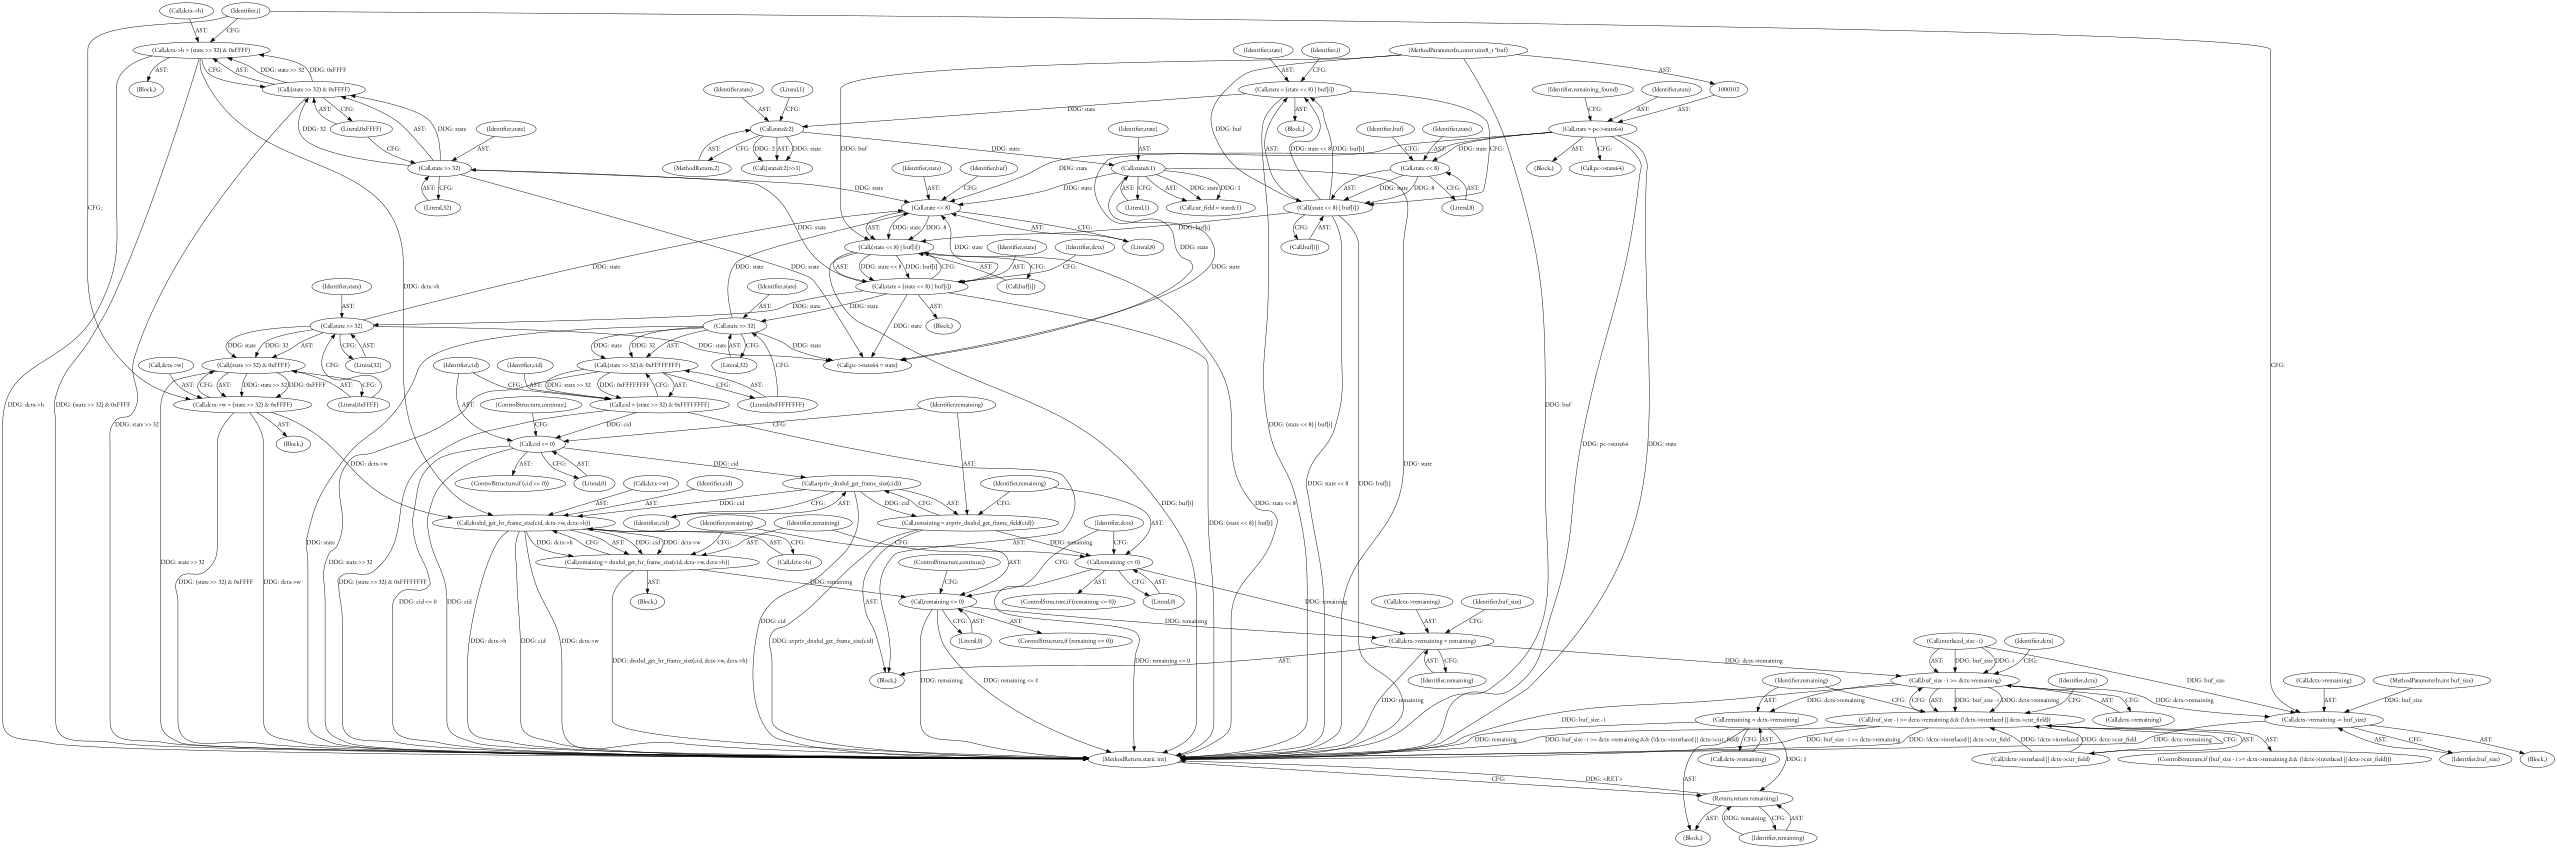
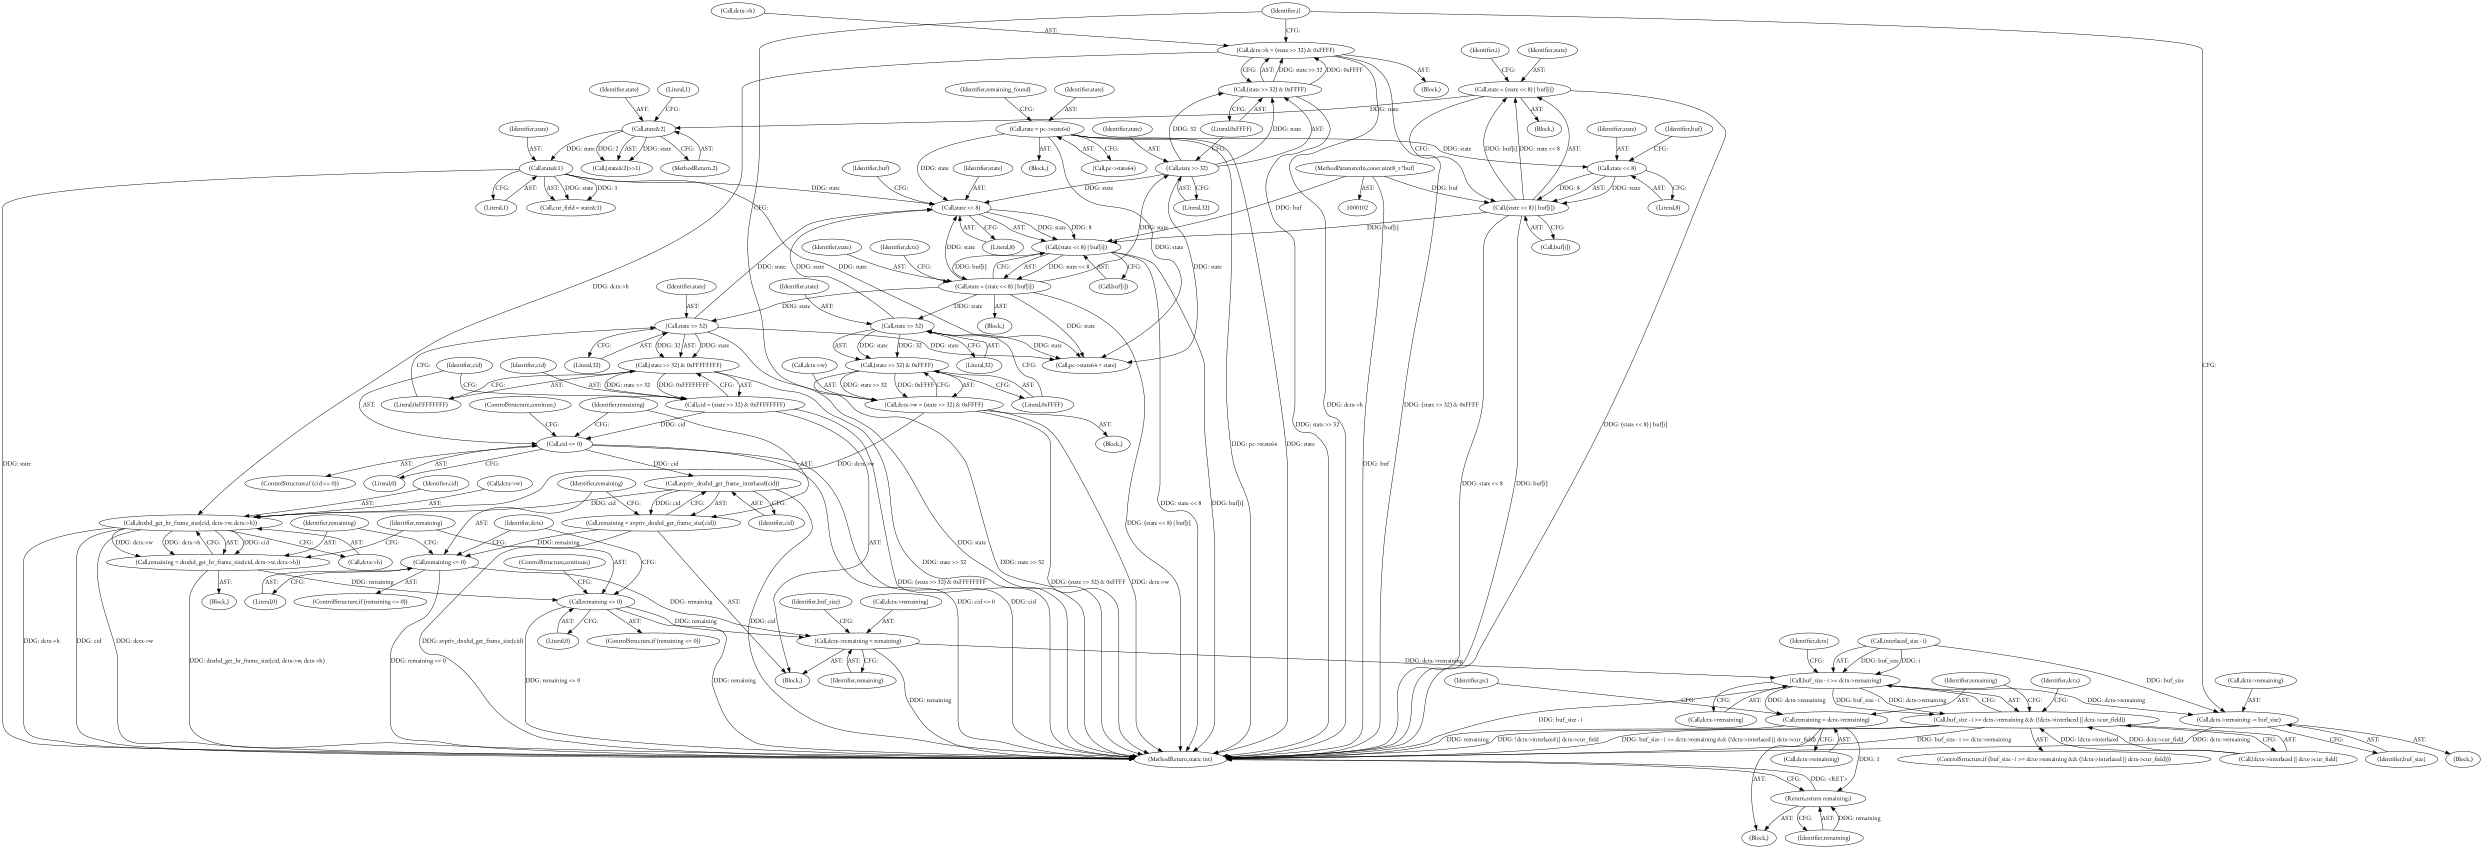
  digraph {
    fontname="EB Garamond"
    node [fontname="EB Garamond"]
    edge [fontname="EB Garamond"]
    n1 [label="(Call,dctx->remaining = remaining)"]
    n2 [label="(Call,buf_size - i >= dctx->remaining)"]
    n3 [label="(MethodReturn,static int)"]
    n4 [label="(Block,)"]
    n5 [label="(Identifier,remaining)"]
    n6 [label="(Call,buf_size - i >= dctx->remaining && (!dctx->interlaced || dctx->cur_field))"]
    n7 [label="(Call,remaining = dctx->remaining)"]
    n8 [label="(Call,dctx->remaining -= buf_size)"]
    n9 [label="(Call,dctx->remaining)"]
    n10 [label="(Return,return remaining;)"]
    n11 [label="(Call,remaining <= 0)"]
    n12 [label="(ControlStructure,if (remaining <= 0))"]
    n13 [label="(Literal,0)"]
    n14 [label="(Call,remaining = dnxhd_get_hr_frame_size(cid, dctx->w, dctx->h))"]
    n15 [label="(Call,dnxhd_get_hr_frame_size(cid, dctx->w, dctx->h))"]
    n16 [label="(Block,)"]
    n17 [label="(Call,dctx->h)"]
-   n18 [label="(Call,avpriv_dnxhd_get_frame_size(cid))"]
-   n19 [label="(Call,remaining = avpriv_dnxhd_get_frame_field(cid))"]
+   n18 [label="(Call,avpriv_dnxhd_get_frame_interlaced(cid))"]
+   n19 [label="(Call,remaining = avpriv_dnxhd_get_frame_size(cid))"]
    n20 [label="(Identifier,cid)"]
    n21 [label="(Call,remaining <= 0)"]
    n22 [label="(Call,cid <= 0)"]
    n23 [label="(ControlStructure,if (cid <= 0))"]
    n24 [label="(Literal,0)"]
    n25 [label="(Call,cid = (state >> 32) & 0xFFFFFFFF)"]
    n26 [label="(Call,(state >> 32) & 0xFFFFFFFF)"]
    n27 [label="(Literal,0xFFFFFFFF)"]
    n28 [label="(Call,state >> 32)"]
    n29 [label="(Call,state << 8)"]
    n30 [label="(Literal,32)"]
    n31 [label="(Call,pc->state64 = state)"]
    n32 [label="(Call,(state << 8) | buf[i])"]
    n33 [label="(Literal,8)"]
    n34 [label="(Call,state = (state << 8) | buf[i])"]
    n35 [label="(Call,state >> 32)"]
    n36 [label="(Call,state >> 32)"]
    n37 [label="(Block,)"]
    n38 [label="(Call,buf[i])"]
    n39 [label="(Call,(state >> 32) & 0xFFFF)"]
    n40 [label="(Literal,32)"]
    n41 [label="(Call,(state >> 32) & 0xFFFF)"]
    n42 [label="(Literal,32)"]
    n43 [label="(Call,dctx->h = (state >> 32) & 0xFFFF)"]
    n44 [label="(Literal,0xFFFF)"]
    n45 [label="(Call,state&1)"]
    n46 [label="(Call,cur_field = state&1)"]
    n47 [label="(Literal,1)"]
    n48 [label="(Call,state&2)"]
    n49 [label="(MethodReturn,2)"]
    n50 [label="(Call,(state&2)>>1)"]
    n51 [label="(Call,state = (state << 8) | buf[i])"]
    n52 [label="(Call,(state << 8) | buf[i])"]
    n53 [label="(Block,)"]
    n54 [label="(Call,buf[i])"]
    n55 [label="(Call,state << 8)"]
    n56 [label="(Literal,8)"]
    n57 [label="(Call,state = pc->state64)"]
    n58 [label="(Block,)"]
    n59 [label="(Call,pc->state64)"]
    n60 [label="(MethodParameterIn,const uint8_t *buf)"]
    1000102
    n62 [label="(Call,dctx->w = (state >> 32) & 0xFFFF)"]
    n63 [label="(Literal,0xFFFF)"]
    n64 [label="(Block,)"]
    n65 [label="(Block,)"]
    n66 [label="(ControlStructure,if (remaining <= 0))"]
    n67 [label="(Literal,0)"]
    n68 [label="(Call,!dctx->interlaced || dctx->cur_field)"]
    n69 [label="(ControlStructure,if (buf_size - i >= dctx->remaining && (!dctx->interlaced || dctx->cur_field)))"]
    n70 [label="(Block,)"]
    n71 [label="(Call,dctx->remaining)"]
    n72 [label="(Block,)"]
    n73 [label="(Identifier,buf_size)"]
    n74 [label="(Identifier,remaining)"]
    n75 [label="(Call,dctx->remaining)"]
    n76 [label="(Identifier,state)"]
    n77 [label="(Call,dctx->w)"]
    n78 [label="(Identifier,i)"]
    n79 [label="(Identifier,state)"]
    n80 [label="(Identifier,buf)"]
    n81 [label="(Call,interlaced_size - i)"]
    n82 [label="(ControlStructure,continue;)"]
    n83 [label="(Identifier,state)"]
    n84 [label="(Identifier,remaining)"]
    n85 [label="(Identifier,dctx)"]
    n86 [label="(Identifier,state)"]
    n87 [label="(Identifier,dctx)"]
    n88 [label="(Identifier,remaining_found)"]
    n89 [label="(Identifier,state)"]
    n90 [label="(Identifier,remaining)"]
    n91 [label="(Identifier,cid)"]
    n92 [label="(Call,dctx->remaining)"]
    n93 [label="(Identifier,remaining)"]
+   n94 [label="(Identifier,pc)"]
    n95 [label="(Identifier,state)"]
    n96 [label="(Identifier,buf_size)"]
    n97 [label="(Identifier,state)"]
    n98 [label="(Call,dctx->h)"]
    n99 [label="(Identifier,remaining)"]
    n100 [label="(Call,dctx->w)"]
    n101 [label="(ControlStructure,continue;)"]
    n102 [label="(Identifier,remaining)"]
    n103 [label="(Identifier,state)"]
    n104 [label="(Identifier,cid)"]
    n105 [label="(Literal,1)"]
-   n106 [label="(MethodParameterIn,int buf_size)"]
    n107 [label="(Identifier,state)"]
    n108 [label="(Identifier,cid)"]
    n109 [label="(Identifier,dctx)"]
    n110 [label="(Identifier,i)"]
    n111 [label="(Identifier,buf)"]
    n112 [label="(Identifier,state)"]
    n113 [label="(Identifier,dctx)"]
    n1 -> n2 [label="DDG: dctx->remaining"]
    n1 -> n3 [label="DDG: remaining"]
    n1 -> n4 [label="AST: "]
    n1 -> n5 [label="CFG: "]
    n2 -> n3 [label="DDG: buf_size - i"]
    n2 -> n6 [label="AST: "]
    n2 -> n6 [label="DDG: buf_size - i"]
    n2 -> n6 [label="DDG: dctx->remaining"]
    n2 -> n7 [label="DDG: dctx->remaining"]
    n2 -> n8 [label="DDG: dctx->remaining"]
    n2 -> n9 [label="CFG: "]
    n3 -> n10 [label="CFG: "]
    n5 -> n1 [label="AST: "]
    n6 -> n2 [label="CFG: "]
    n6 -> n3 [label="DDG: buf_size - i >= dctx->remaining && (!dctx->interlaced || dctx->cur_field)"]
    n6 -> n3 [label="DDG: buf_size - i >= dctx->remaining"]
    n6 -> n3 [label="DDG: !dctx->interlaced || dctx->cur_field"]
    n6 -> n68 [label="CFG: "]
    n6 -> n69 [label="AST: "]
    n7 -> n3 [label="DDG: remaining"]
    n7 -> n10 [label="DDG: 1"]
    n7 -> n70 [label="AST: "]
    n7 -> n71 [label="CFG: "]
    n8 -> n3 [label="DDG: dctx->remaining"]
    n8 -> n72 [label="AST: "]
    n8 -> n73 [label="CFG: "]
    n9 -> n2 [label="AST: "]
    n10 -> n3 [label="DDG: <RET>"]
    n10 -> n70 [label="AST: "]
    n10 -> n74 [label="CFG: "]
    n11 -> n1 [label="DDG: remaining"]
    n11 -> n3 [label="DDG: remaining"]
    n11 -> n3 [label="DDG: remaining <= 0"]
    n11 -> n12 [label="AST: "]
    n11 -> n13 [label="CFG: "]
    n13 -> n11 [label="AST: "]
    n14 -> n3 [label="DDG: dnxhd_get_hr_frame_size(cid, dctx->w, dctx->h)"]
    n14 -> n11 [label="DDG: remaining"]
    n14 -> n15 [label="CFG: "]
    n14 -> n16 [label="AST: "]
    n15 -> n3 [label="DDG: dctx->h"]
    n15 -> n3 [label="DDG: cid"]
    n15 -> n3 [label="DDG: dctx->w"]
    n15 -> n14 [label="AST: "]
    n15 -> n14 [label="DDG: cid"]
    n15 -> n14 [label="DDG: dctx->w"]
    n15 -> n14 [label="DDG: dctx->h"]
    n15 -> n17 [label="CFG: "]
    n17 -> n15 [label="AST: "]
    n18 -> n3 [label="DDG: cid"]
    n18 -> n15 [label="DDG: cid"]
    n18 -> n19 [label="AST: "]
    n18 -> n19 [label="DDG: cid"]
    n18 -> n20 [label="CFG: "]
    n19 -> n3 [label="DDG: avpriv_dnxhd_get_frame_size(cid)"]
    n19 -> n4 [label="AST: "]
    n19 -> n18 [label="CFG: "]
    n19 -> n21 [label="DDG: remaining"]
    n20 -> n18 [label="AST: "]
    n21 -> n1 [label="DDG: remaining"]
    n21 -> n3 [label="DDG: remaining <= 0"]
    n21 -> n66 [label="AST: "]
    n21 -> n67 [label="CFG: "]
    n22 -> n3 [label="DDG: cid <= 0"]
    n22 -> n3 [label="DDG: cid"]
    n22 -> n18 [label="DDG: cid"]
    n22 -> n23 [label="AST: "]
    n22 -> n24 [label="CFG: "]
    n24 -> n22 [label="AST: "]
    n25 -> n3 [label="DDG: (state >> 32) & 0xFFFFFFFF"]
    n25 -> n4 [label="AST: "]
    n25 -> n22 [label="DDG: cid"]
    n25 -> n26 [label="CFG: "]
    n26 -> n3 [label="DDG: state >> 32"]
    n26 -> n25 [label="AST: "]
    n26 -> n25 [label="DDG: state >> 32"]
    n26 -> n25 [label="DDG: 0xFFFFFFFF"]
    n26 -> n27 [label="CFG: "]
    n27 -> n26 [label="AST: "]
    n27 -> n28 [label="CFG: "]
    n28 -> n3 [label="DDG: state"]
    n28 -> n26 [label="AST: "]
    n28 -> n26 [label="DDG: state"]
    n28 -> n26 [label="DDG: 32"]
    n28 -> n29 [label="DDG: state"]
    n28 -> n30 [label="CFG: "]
    n28 -> n31 [label="DDG: state"]
    n29 -> n32 [label="AST: "]
    n29 -> n32 [label="DDG: state"]
    n29 -> n32 [label="DDG: 8"]
    n29 -> n33 [label="CFG: "]
    n30 -> n28 [label="AST: "]
    n32 -> n3 [label="DDG: state << 8"]
    n32 -> n3 [label="DDG: buf[i]"]
    n32 -> n34 [label="AST: "]
    n32 -> n34 [label="DDG: state << 8"]
    n32 -> n34 [label="DDG: buf[i]"]
    n32 -> n38 [label="CFG: "]
    n33 -> n29 [label="AST: "]
    n34 -> n3 [label="DDG: (state << 8) | buf[i]"]
    n34 -> n28 [label="DDG: state"]
    n34 -> n29 [label="DDG: state"]
    n34 -> n31 [label="DDG: state"]
    n34 -> n32 [label="CFG: "]
    n34 -> n35 [label="DDG: state"]
    n34 -> n36 [label="DDG: state"]
    n34 -> n37 [label="AST: "]
    n35 -> n29 [label="DDG: state"]
    n35 -> n31 [label="DDG: state"]
    n35 -> n39 [label="AST: "]
    n35 -> n39 [label="DDG: state"]
    n35 -> n39 [label="DDG: 32"]
    n35 -> n40 [label="CFG: "]
    n36 -> n29 [label="DDG: state"]
    n36 -> n31 [label="DDG: state"]
    n36 -> n41 [label="AST: "]
    n36 -> n41 [label="DDG: state"]
    n36 -> n41 [label="DDG: 32"]
    n36 -> n42 [label="CFG: "]
    n38 -> n32 [label="AST: "]
    n39 -> n3 [label="DDG: state >> 32"]
    n39 -> n43 [label="AST: "]
    n39 -> n43 [label="DDG: state >> 32"]
    n39 -> n43 [label="DDG: 0xFFFF"]
    n39 -> n44 [label="CFG: "]
    n40 -> n35 [label="AST: "]
    n41 -> n3 [label="DDG: state >> 32"]
    n41 -> n62 [label="AST: "]
    n41 -> n62 [label="DDG: state >> 32"]
    n41 -> n62 [label="DDG: 0xFFFF"]
    n41 -> n63 [label="CFG: "]
    n42 -> n36 [label="AST: "]
    n43 -> n3 [label="DDG: dctx->h"]
    n43 -> n3 [label="DDG: (state >> 32) & 0xFFFF"]
    n43 -> n15 [label="DDG: dctx->h"]
    n43 -> n39 [label="CFG: "]
    n43 -> n65 [label="AST: "]
    n44 -> n35 [label="CFG: "]
    n44 -> n39 [label="AST: "]
    n45 -> n3 [label="DDG: state"]
    n45 -> n29 [label="DDG: state"]
    n45 -> n31 [label="DDG: state"]
    n45 -> n46 [label="AST: "]
    n45 -> n46 [label="DDG: state"]
    n45 -> n46 [label="DDG: 1"]
    n45 -> n47 [label="CFG: "]
    n47 -> n45 [label="AST: "]
    n48 -> n45 [label="DDG: state"]
    n48 -> n49 [label="CFG: "]
    n48 -> n50 [label="AST: "]
    n48 -> n50 [label="DDG: state"]
    n48 -> n50 [label="DDG: 2"]
    n49 -> n48 [label="AST: "]
    n51 -> n3 [label="DDG: (state << 8) | buf[i]"]
    n51 -> n48 [label="DDG: state"]
    n51 -> n52 [label="CFG: "]
    n51 -> n53 [label="AST: "]
    n52 -> n3 [label="DDG: state << 8"]
    n52 -> n3 [label="DDG: buf[i]"]
    n52 -> n32 [label="DDG: buf[i]"]
    n52 -> n51 [label="AST: "]
    n52 -> n51 [label="DDG: state << 8"]
    n52 -> n51 [label="DDG: buf[i]"]
    n52 -> n54 [label="CFG: "]
    n54 -> n52 [label="AST: "]
    n55 -> n52 [label="AST: "]
    n55 -> n52 [label="DDG: state"]
    n55 -> n52 [label="DDG: 8"]
    n55 -> n56 [label="CFG: "]
    n56 -> n55 [label="AST: "]
    n57 -> n3 [label="DDG: pc->state64"]
    n57 -> n3 [label="DDG: state"]
    n57 -> n29 [label="DDG: state"]
    n57 -> n31 [label="DDG: state"]
    n57 -> n55 [label="DDG: state"]
    n57 -> n58 [label="AST: "]
    n57 -> n59 [label="CFG: "]
-   1000102 -> n57 [label="AST: "]
+   n59 -> n57 [label="AST: "]
    n60 -> n3 [label="DDG: buf"]
    n60 -> n32 [label="DDG: buf"]
    n60 -> n52 [label="DDG: buf"]
    n60 -> 1000102 [label="AST: "]
    n62 -> n3 [label="DDG: (state >> 32) & 0xFFFF"]
    n62 -> n3 [label="DDG: dctx->w"]
    n62 -> n15 [label="DDG: dctx->w"]
    n62 -> n41 [label="CFG: "]
    n62 -> n64 [label="AST: "]
    n63 -> n36 [label="CFG: "]
    n63 -> n41 [label="AST: "]
    n67 -> n21 [label="AST: "]
    n68 -> n6 [label="AST: "]
    n68 -> n6 [label="DDG: !dctx->interlaced"]
    n68 -> n6 [label="DDG: dctx->cur_field"]
    n71 -> n7 [label="AST: "]
    n73 -> n8 [label="AST: "]
    n74 -> n10 [label="AST: "]
    n74 -> n10 [label="DDG: remaining"]
    n75 -> n1 [label="AST: "]
    n76 -> n55 [label="AST: "]
    n77 -> n15 [label="AST: "]
    n78 -> n8 [label="CFG: "]
    n78 -> n43 [label="CFG: "]
    n78 -> n62 [label="CFG: "]
    n79 -> n51 [label="AST: "]
    n80 -> n29 [label="CFG: "]
    n81 -> n2 [label="AST: "]
    n81 -> n2 [label="DDG: buf_size"]
    n81 -> n2 [label="DDG: i"]
    n81 -> n8 [label="DDG: buf_size"]
    n82 -> n22 [label="CFG: "]
    n83 -> n45 [label="AST: "]
    n84 -> n19 [label="CFG: "]
    n84 -> n21 [label="AST: "]
    n85 -> n6 [label="CFG: "]
    n86 -> n28 [label="AST: "]
    n87 -> n2 [label="CFG: "]
    n88 -> n57 [label="CFG: "]
    n89 -> n48 [label="AST: "]
    n90 -> n14 [label="AST: "]
    n90 -> n21 [label="CFG: "]
    n91 -> n25 [label="AST: "]
    n92 -> n8 [label="AST: "]
    n93 -> n6 [label="CFG: "]
    n93 -> n7 [label="AST: "]
+   n94 -> n7 [label="CFG: "]
    n95 -> n29 [label="AST: "]
    n96 -> n1 [label="CFG: "]
    n97 -> n35 [label="AST: "]
    n98 -> n43 [label="AST: "]
    n99 -> n19 [label="AST: "]
    n99 -> n22 [label="CFG: "]
    n100 -> n62 [label="AST: "]
    n101 -> n11 [label="CFG: "]
    n102 -> n11 [label="AST: "]
    n102 -> n14 [label="CFG: "]
    n103 -> n34 [label="AST: "]
    n104 -> n15 [label="AST: "]
    n105 -> n48 [label="CFG: "]
-   n106 -> n8 [label="DDG: buf_size"]
    n107 -> n36 [label="AST: "]
    n108 -> n22 [label="AST: "]
    n108 -> n25 [label="CFG: "]
    n109 -> n11 [label="CFG: "]
    n109 -> n21 [label="CFG: "]
    n110 -> n51 [label="CFG: "]
    n111 -> n55 [label="CFG: "]
    n112 -> n57 [label="AST: "]
    n113 -> n34 [label="CFG: "]
  }
